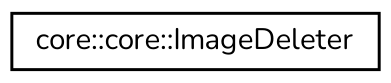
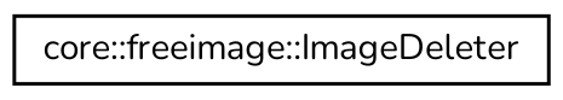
  digraph {
    rankdir=LR
    fontname=Nunito
-   n1 [color=black fillcolor=white fontname=Nunito fontsize=10 height=0.2 label="core::core::ImageDeleter" shape=record style=filled width=0.4]
+   n1 [color=black fillcolor=white fontname=Nunito fontsize=10 height=0.2 label="core::freeimage::ImageDeleter" shape=record style=filled width=0.4]
  }
